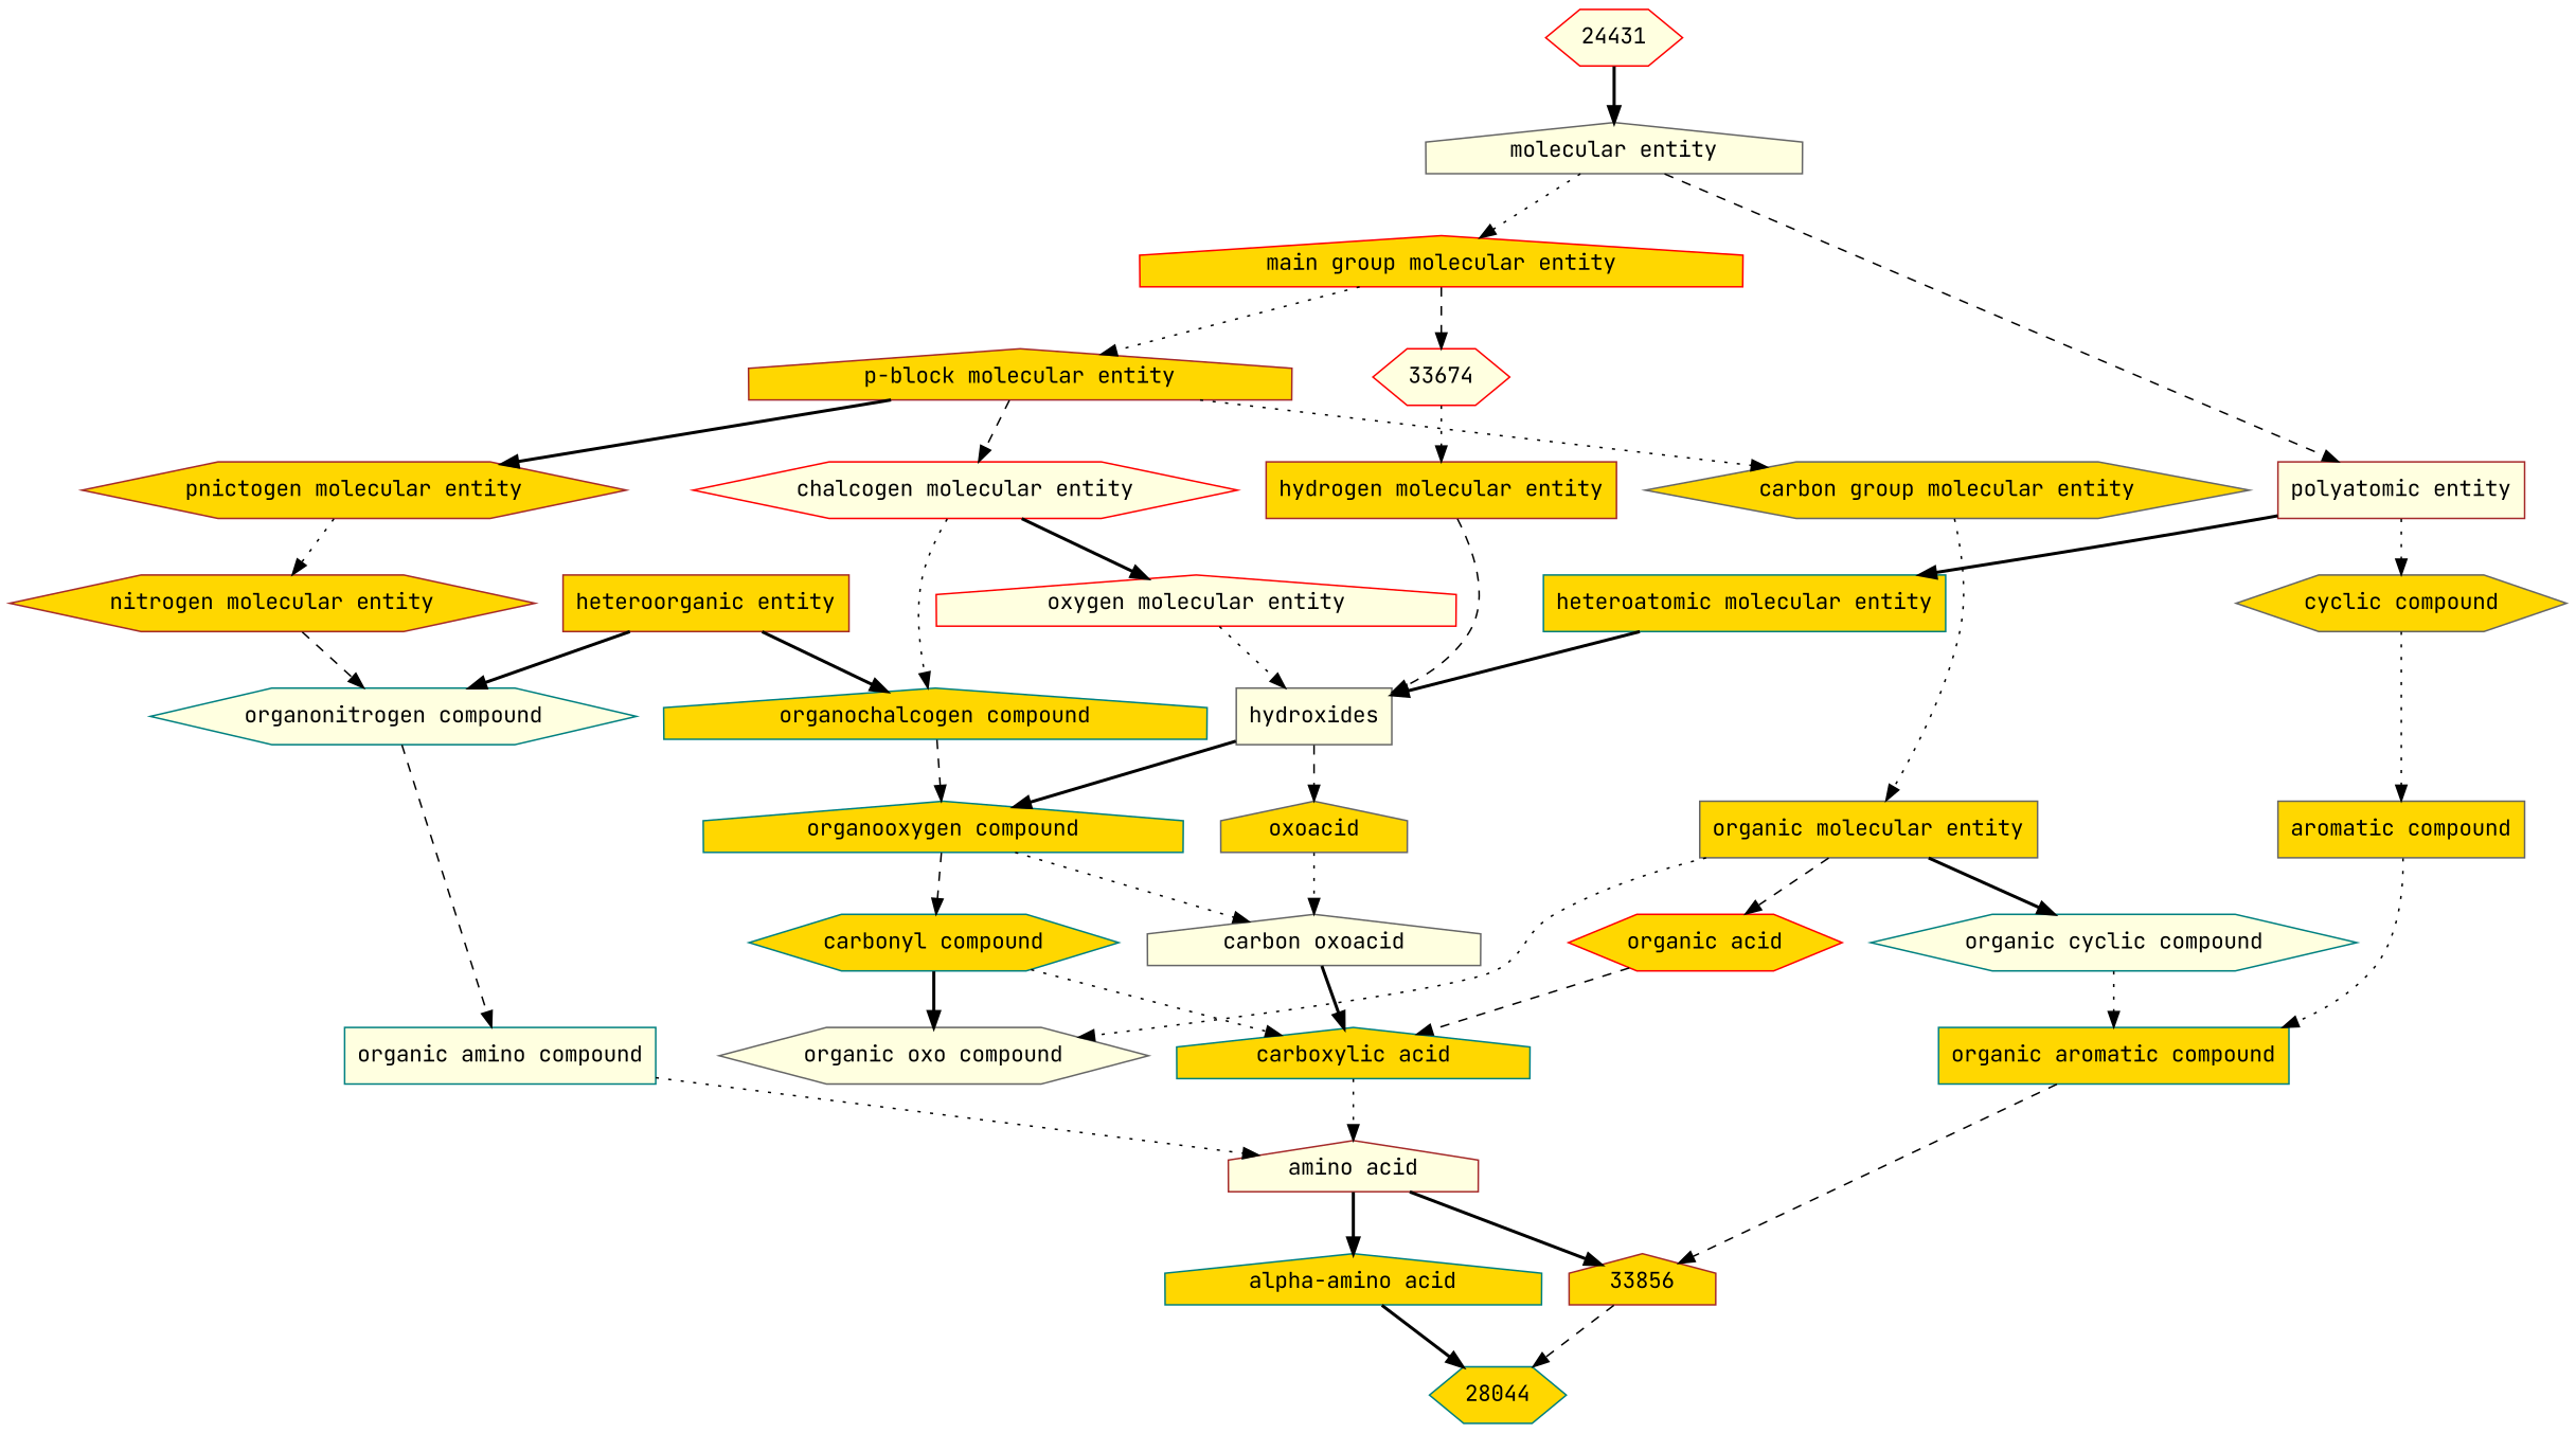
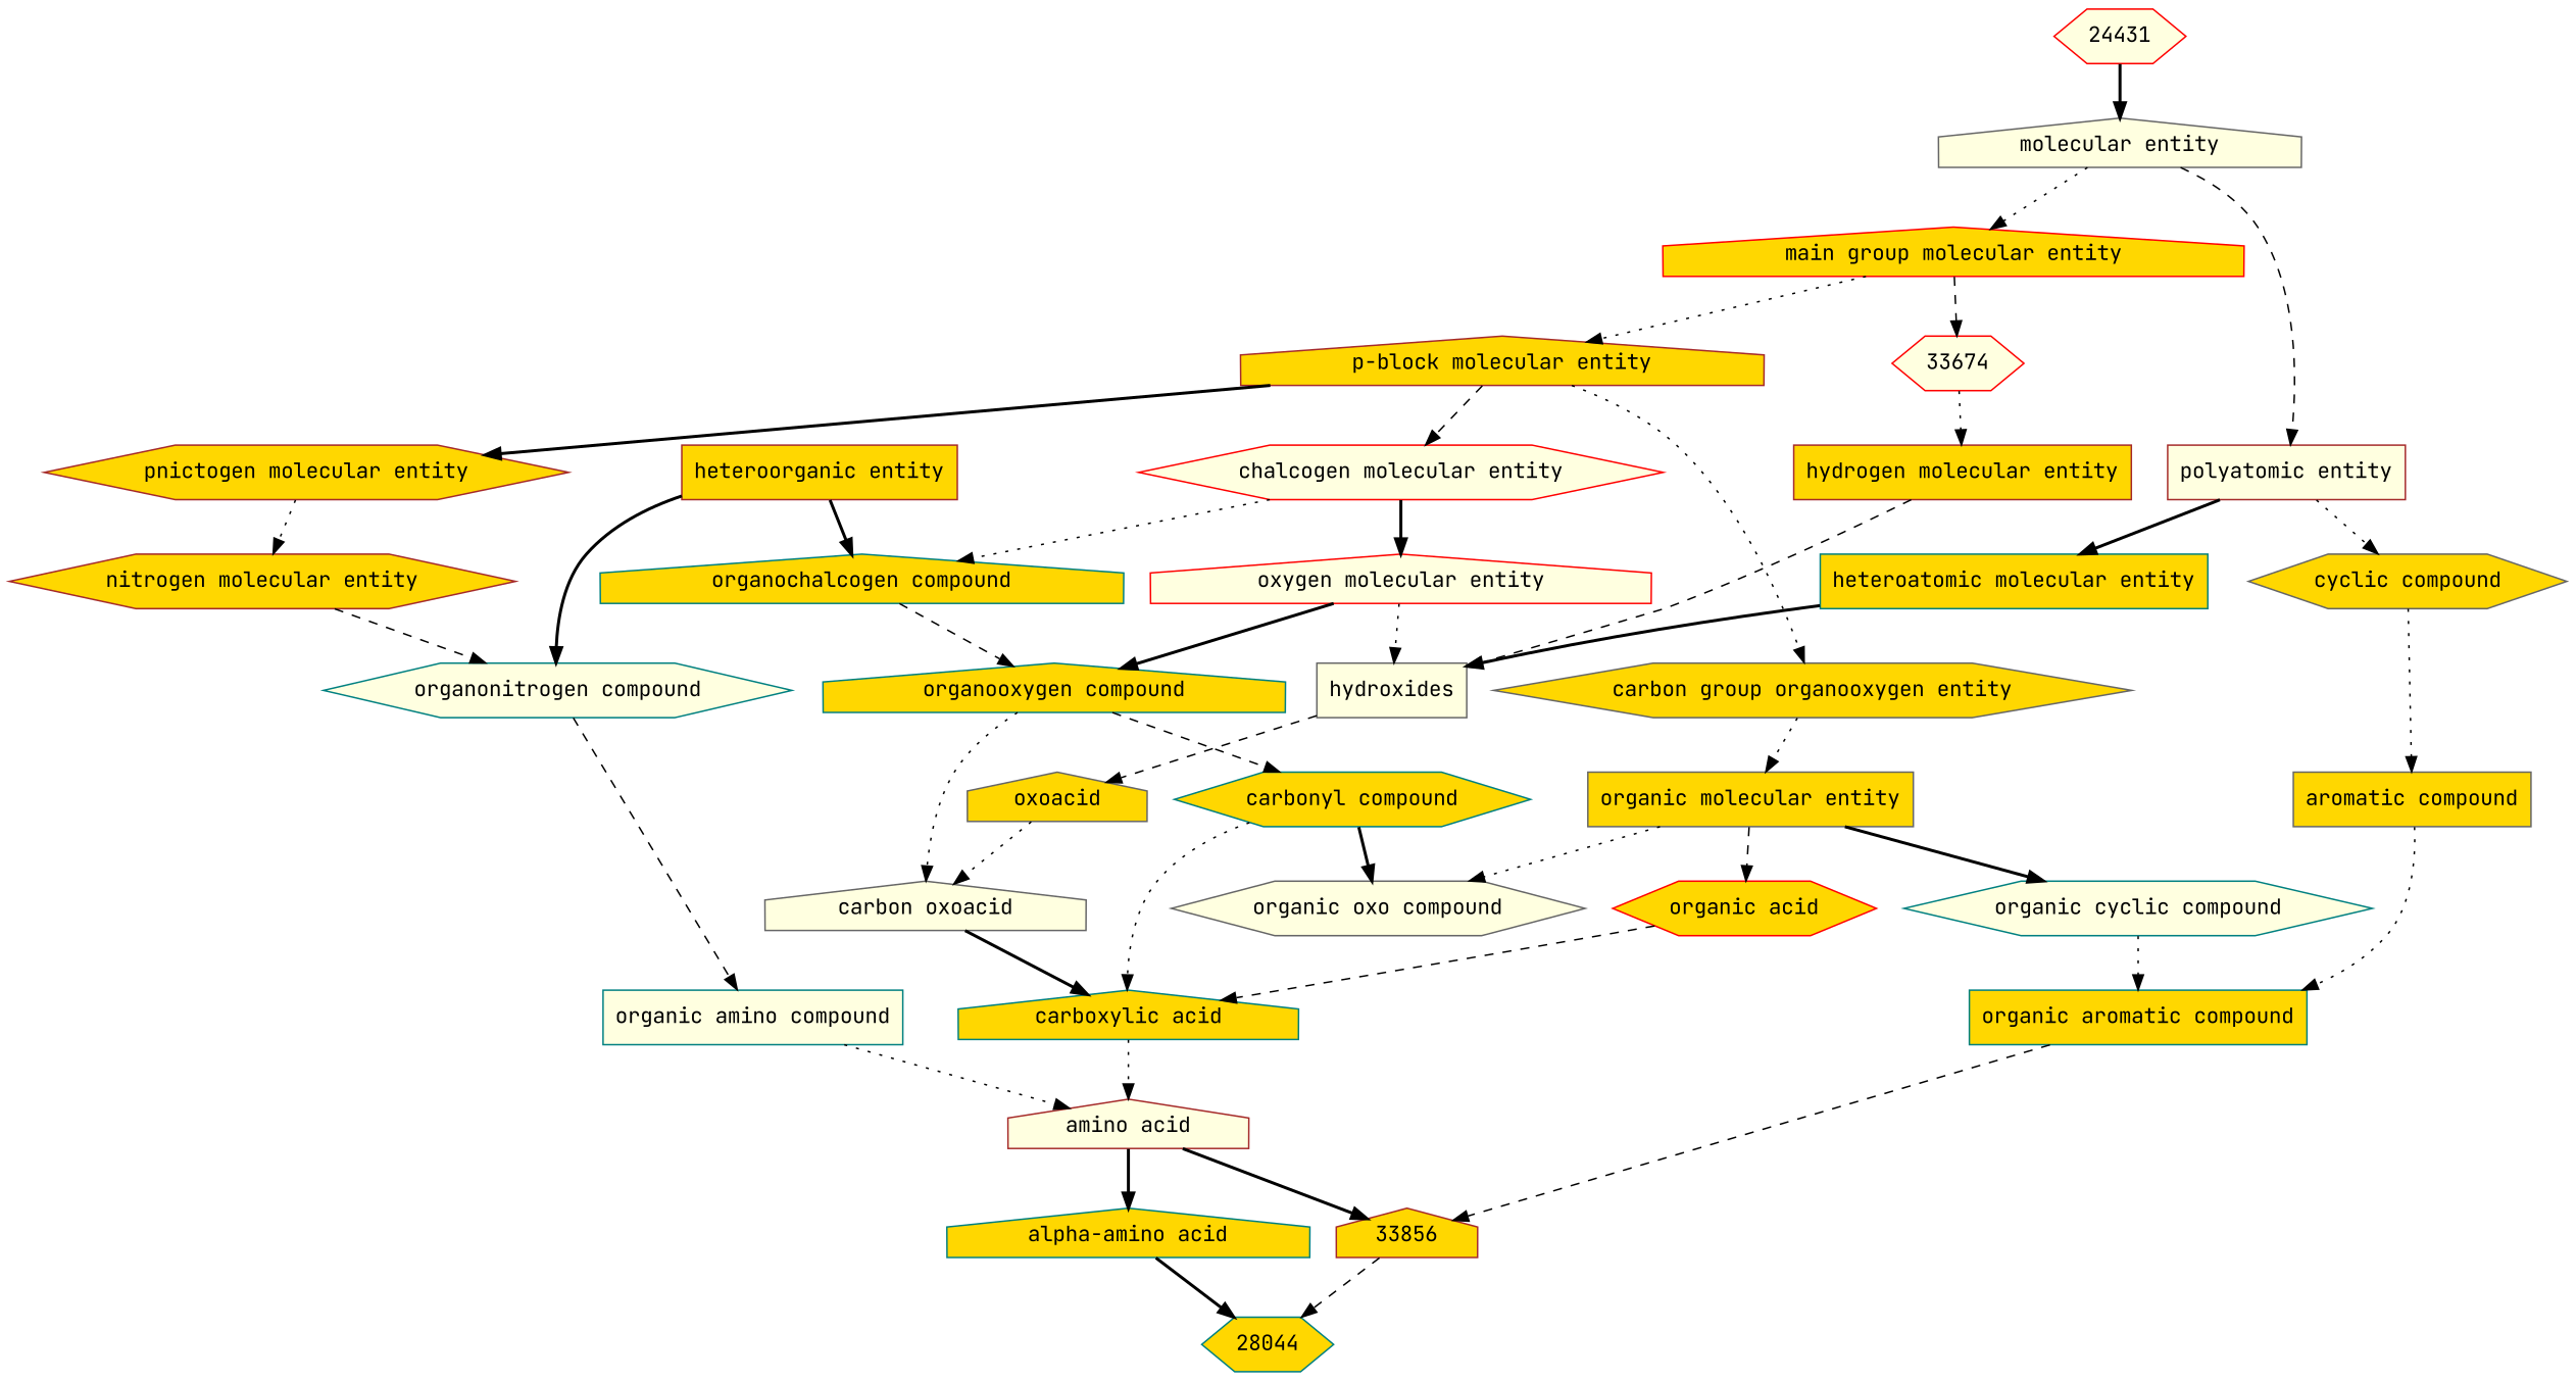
  digraph {
    fontname="JetBrains Mono"
    node [color=teal fillcolor=gold fontname="JetBrains Mono" shape=hexagon style=filled]
    edge [fontname="JetBrains Mono" style=dotted]
    n1 [label=28044]
    n2 [label="alpha-amino acid" shape=house]
    n3 [color=brown label=33856 shape=house]
    n4 [color=brown fillcolor=lightyellow label="amino acid" shape=house]
    n5 [label="organic aromatic compound" shape=box]
    n6 [fillcolor=lightyellow label="organic amino compound" shape=box]
    n7 [label="carboxylic acid" shape=house]
    n8 [fillcolor=lightyellow label="organic cyclic compound"]
    n9 [color=gray40 label="aromatic compound" shape=box]
    n10 [color=gray40 label="organic molecular entity" shape=box]
    n11 [color=red label="organic acid"]
    n12 [color=gray40 fillcolor=lightyellow label="organic oxo compound"]
    n13 [color=brown label="heteroorganic entity" shape=box]
    n14 [fillcolor=lightyellow label="organonitrogen compound"]
    n15 [label="organochalcogen compound" shape=house]
    n16 [label="carbonyl compound"]
    n17 [color=gray40 fillcolor=lightyellow label="carbon oxoacid" shape=house]
    n18 [color=gray40 label="cyclic compound"]
-   n19 [color=gray40 label="carbon group molecular entity"]
+   n19 [color=gray40 label="carbon group organooxygen entity"]
    n20 [color=brown label="nitrogen molecular entity"]
    n21 [label="organooxygen compound" shape=house]
    n22 [color=gray40 label=oxoacid shape=house]
    n23 [color=brown fillcolor=lightyellow label="polyatomic entity" shape=box]
    n24 [label="heteroatomic molecular entity" shape=box]
    n25 [color=gray40 fillcolor=lightyellow label=hydroxides shape=box]
    n26 [color=brown label="p-block molecular entity" shape=house]
    n27 [color=brown label="pnictogen molecular entity"]
    n28 [color=red fillcolor=lightyellow label="chalcogen molecular entity"]
    n29 [color=red fillcolor=lightyellow label="oxygen molecular entity" shape=house]
    n30 [color=gray40 fillcolor=lightyellow label="molecular entity" shape=house]
    n31 [color=red label="main group molecular entity" shape=house]
    n32 [color=red fillcolor=lightyellow label=33674]
    n33 [color=brown label="hydrogen molecular entity" shape=box]
    n34 [color=red fillcolor=lightyellow label=24431]
    n2 -> n1 [style=bold]
    n3 -> n1 [style=dashed]
    n4 -> n2 [style=bold]
    n4 -> n3 [style=bold]
    n5 -> n3 [style=dashed]
    n6 -> n4
    n7 -> n4
    n8 -> n5
    n9 -> n5
    n10 -> n8 [style=bold]
    n10 -> n11 [style=dashed]
    n10 -> n12
    n11 -> n7 [style=dashed]
    n13 -> n14 [style=bold]
    n13 -> n15 [style=bold]
    n14 -> n6 [style=dashed]
    n15 -> n21 [style=dashed]
    n16 -> n7
    n16 -> n12 [style=bold]
    n17 -> n7 [style=bold]
    n18 -> n9
    n19 -> n10
    n20 -> n14 [style=dashed]
    n21 -> n16 [style=dashed]
    n21 -> n17
    n22 -> n17
    n23 -> n18
    n23 -> n24 [style=bold]
    n24 -> n25 [style=bold]
    n25 -> n22 [style=dashed]
    n26 -> n19
    n26 -> n27 [style=bold]
    n26 -> n28 [style=dashed]
    n27 -> n20
    n28 -> n15
    n28 -> n29 [style=bold]
-   n25 -> n21 [style=bold]
+   n29 -> n21 [style=bold]
    n29 -> n25
    n30 -> n23 [style=dashed]
    n30 -> n31
    n31 -> n26
    n31 -> n32 [style=dashed]
    n32 -> n33
    n33 -> n25 [style=dashed]
    n34 -> n30 [style=bold]
  }
